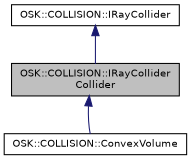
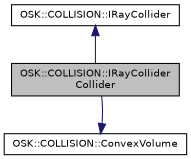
  digraph {
    node [color=black fillcolor=white fontname=Helvetica fontsize=10 shape=record style=filled]
    edge [color=midnightblue dir=back fontname=Helvetica fontsize=10 labelfontname=Helvetica labelfontsize=10 style=solid]
    n1 [fillcolor=grey75 fontcolor=black height=0.2 label="OSK::COLLISION::IRayCollider\lCollider" width=0.4]
    n2 [height=0.2 label="OSK::COLLISION::ConvexVolume" width=0.4]
    n3 [height=0.2 label="OSK::COLLISION::IRayCollider" width=0.4]
-   n1 -> n2
+   n2 -> n1
    n3 -> n1
  }
